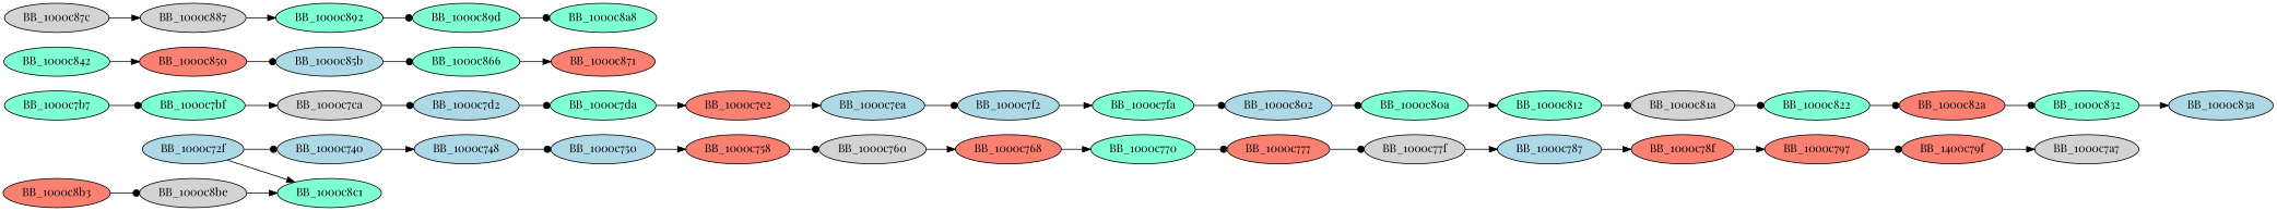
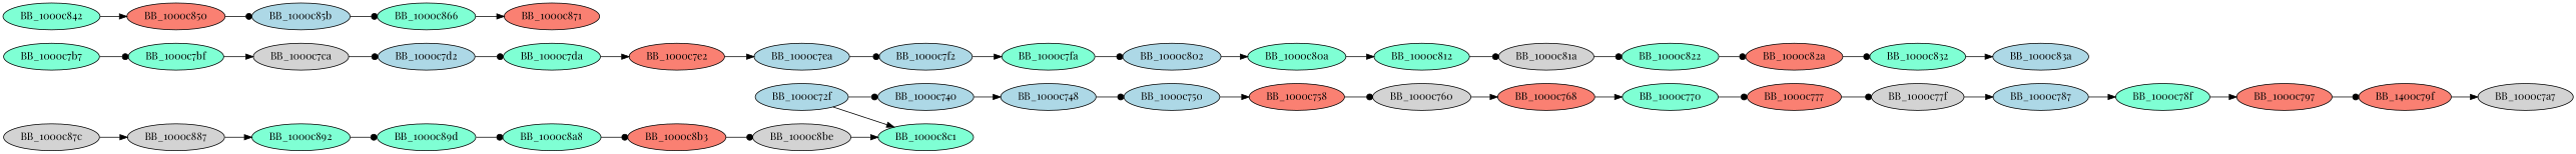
  digraph {
    fontname="Playfair Display"
    rankdir=LR
    node [fillcolor=aquamarine fontname="Playfair Display" style=filled]
    edge [arrowhead=dot fontname="Playfair Display"]
    BB_1000c72f [fillcolor=lightblue]
    BB_1000c740 [fillcolor=lightblue]
    BB_1000c8c1
    BB_1000c748 [fillcolor=lightblue]
    BB_1000c750 [fillcolor=lightblue]
    BB_1000c758 [fillcolor=salmon]
    BB_1000c760 [fillcolor=lightgrey]
    BB_1000c768 [fillcolor=salmon]
    BB_1000c770
    BB_1000c777 [fillcolor=salmon]
    BB_1000c77f [fillcolor=lightgrey]
    BB_1000c787 [fillcolor=lightblue]
-   BB_1000c78f [fillcolor=salmon]
+   BB_1000c78f
    BB_1000c797 [fillcolor=salmon]
    n15 [fillcolor=salmon label=BB_1400c79f]
    BB_1000c7a7 [fillcolor=lightgrey]
    BB_1000c7b7
    BB_1000c7bf
    BB_1000c7ca [fillcolor=lightgrey]
    BB_1000c7d2 [fillcolor=lightblue]
    BB_1000c7da
    BB_1000c7e2 [fillcolor=salmon]
    BB_1000c7ea [fillcolor=lightblue]
    BB_1000c7f2 [fillcolor=lightblue]
    BB_1000c7fa
    BB_1000c802 [fillcolor=lightblue]
    BB_1000c80a
    BB_1000c812
    BB_1000c81a [fillcolor=lightgrey]
    BB_1000c822
    BB_1000c82a [fillcolor=salmon]
    BB_1000c832
    BB_1000c83a [fillcolor=lightblue]
    BB_1000c850 [fillcolor=salmon]
    BB_1000c842
    BB_1000c85b [fillcolor=lightblue]
    BB_1000c866
    BB_1000c871 [fillcolor=salmon]
    BB_1000c87c [fillcolor=lightgrey]
    BB_1000c887 [fillcolor=lightgrey]
    BB_1000c892
    BB_1000c89d
    BB_1000c8a8
    BB_1000c8b3 [fillcolor=salmon]
    BB_1000c8be [fillcolor=lightgrey]
    BB_1000c72f -> BB_1000c740
    BB_1000c72f -> BB_1000c8c1 [arrowhead=normal]
    BB_1000c740 -> BB_1000c748 [arrowhead=normal]
    BB_1000c748 -> BB_1000c750
    BB_1000c750 -> BB_1000c758 [arrowhead=normal]
    BB_1000c758 -> BB_1000c760
    BB_1000c760 -> BB_1000c768 [arrowhead=normal]
    BB_1000c768 -> BB_1000c770 [arrowhead=normal]
    BB_1000c770 -> BB_1000c777
    BB_1000c777 -> BB_1000c77f
    BB_1000c77f -> BB_1000c787 [arrowhead=normal]
    BB_1000c787 -> BB_1000c78f [arrowhead=normal]
    BB_1000c78f -> BB_1000c797 [arrowhead=normal]
    BB_1000c797 -> n15
    n15 -> BB_1000c7a7 [arrowhead=normal]
    BB_1000c7b7 -> BB_1000c7bf
    BB_1000c7bf -> BB_1000c7ca [arrowhead=normal]
    BB_1000c7ca -> BB_1000c7d2
    BB_1000c7d2 -> BB_1000c7da
    BB_1000c7da -> BB_1000c7e2 [arrowhead=normal]
    BB_1000c7e2 -> BB_1000c7ea [arrowhead=normal]
    BB_1000c7ea -> BB_1000c7f2
    BB_1000c7f2 -> BB_1000c7fa [arrowhead=normal]
    BB_1000c7fa -> BB_1000c802
-   BB_1000c802 -> BB_1000c80a
+   BB_1000c802 -> BB_1000c80a [arrowhead=normal]
    BB_1000c80a -> BB_1000c812 [arrowhead=normal]
    BB_1000c812 -> BB_1000c81a
    BB_1000c81a -> BB_1000c822
    BB_1000c822 -> BB_1000c82a
    BB_1000c82a -> BB_1000c832
    BB_1000c832 -> BB_1000c83a [arrowhead=normal]
    BB_1000c850 -> BB_1000c85b
    BB_1000c842 -> BB_1000c850 [arrowhead=normal]
    BB_1000c85b -> BB_1000c866
    BB_1000c866 -> BB_1000c871 [arrowhead=normal]
    BB_1000c87c -> BB_1000c887 [arrowhead=normal]
    BB_1000c887 -> BB_1000c892 [arrowhead=normal]
    BB_1000c892 -> BB_1000c89d
    BB_1000c89d -> BB_1000c8a8
+   BB_1000c8a8 -> BB_1000c8b3
    BB_1000c8b3 -> BB_1000c8be
    BB_1000c8be -> BB_1000c8c1 [arrowhead=normal]
  }
